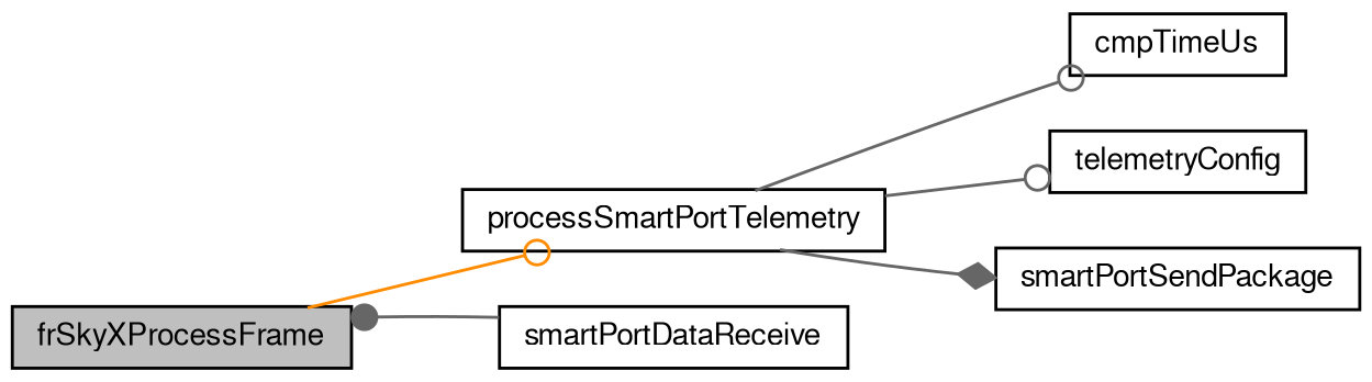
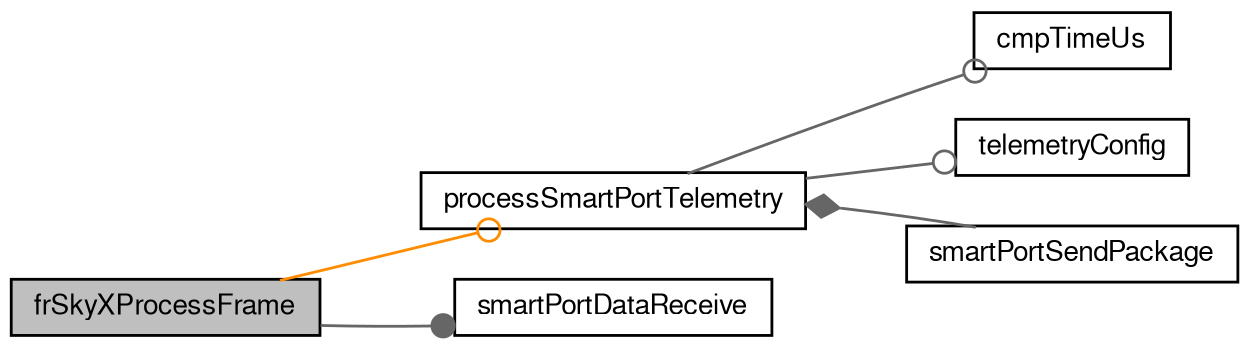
  digraph {
    rankdir=LR
    node [color=black fillcolor=white fontname=FreeSans fontsize=10 shape=record style=filled]
    edge [arrowhead=odot color=gray40 fontname=FreeSans fontsize=10 labelfontname=FreeSans labelfontsize=10 style=solid]
    n1 [fillcolor=grey75 fontcolor=black height=0.2 label=frSkyXProcessFrame width=0.4]
    n2 [height=0.2 label=processSmartPortTelemetry width=0.4]
    n3 [height=0.2 label=smartPortDataReceive width=0.4]
    n4 [height=0.2 label=cmpTimeUs width=0.4]
    n5 [height=0.2 label=telemetryConfig width=0.4]
    n6 [height=0.2 label=smartPortSendPackage width=0.4]
    n1 -> n2 [color=darkorange]
-   n3 -> n1 [arrowhead=dot]
+   n1 -> n3 [arrowhead=dot]
    n2 -> n4
    n2 -> n5
-   n2 -> n6 [arrowhead=diamond]
+   n6 -> n2 [arrowhead=diamond]
  }
